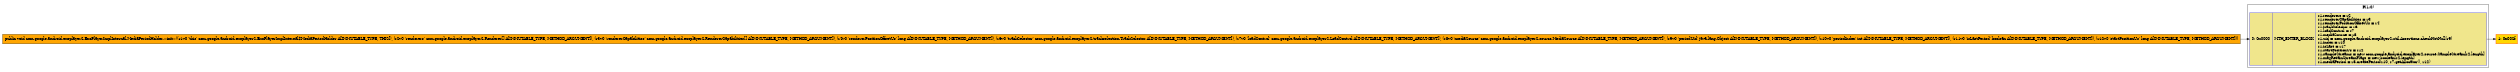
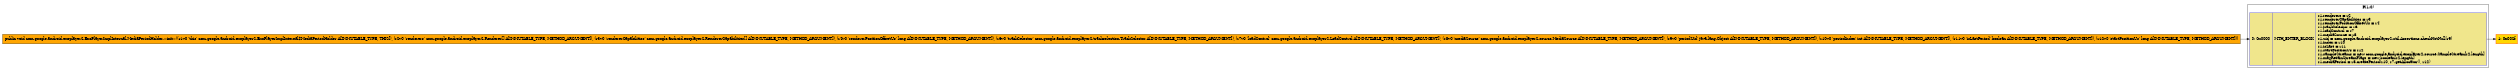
  digraph {
    rankdir=LR
    node [shape=record style=filled]
-   n1 [color=blue label="{0\:\ 0x0000|MTH_ENTER_BLOCK\l|r1.renderers = r2\lr1.rendererCapabilities = r3\lr1.rendererPositionOffsetUs = r4\lr1.trackSelector = r6\lr1.loadControl = r7\lr1.mediaSource = r8\lr1.uid = com.google.android.exoplayer2.util.Assertions.checkNotNull(r9)\lr1.index = r10\lr1.isLast = r17\lr1.startPositionUs = r12\lr1.sampleStreams = new com.google.android.exoplayer2.source.SampleStream[r2.length]\lr1.mayRetainStreamFlags = new boolean[r2.length]\lr1.mediaPeriod = r8.createPeriod(r10, r7.getAllocator(), r12)\l}" fillcolor=khaki]
+   n1 [color=blue label="{0\:\ 0x0000|MTH_ENTER_BLOCK\l|r1.renderers = r2\lr1.rendererCapabilities = r3\lr1.rendererPositionOffsetUs = r4\lr1.trackSelector = r6\lr1.loadControl = r7\lr1.mediaSource = r8\lr1.uid = com.google.android.exoplayer2.util.Assertions.checkNotNull(r9)\lr1.index = r10\lr1.isLast = r11\lr1.startPositionUs = r12\lr1.sampleStreams = new com.google.android.exoplayer2.source.SampleStream[r2.length]\lr1.mayRetainStreamFlags = new boolean[r2.length]\lr1.mediaPeriod = r8.createPeriod(r10, r7.getAllocator(), r12)\l}" fillcolor=khaki]
    n2 [color=red label="{1\:\ 0x002f}" fillcolor=gold]
    n3 [label="{public void com.google.android.exoplayer2.ExoPlayerImplInternal.MediaPeriodHolder.\<init\>((r1v0 'this' com.google.android.exoplayer2.ExoPlayerImplInternal$MediaPeriodHolder A[IMMUTABLE_TYPE, THIS]), (r2v0 'renderers' com.google.android.exoplayer2.Renderer[] A[IMMUTABLE_TYPE, METHOD_ARGUMENT]), (r3v0 'rendererCapabilities' com.google.android.exoplayer2.RendererCapabilities[] A[IMMUTABLE_TYPE, METHOD_ARGUMENT]), (r4v0 'rendererPositionOffsetUs' long A[IMMUTABLE_TYPE, METHOD_ARGUMENT]), (r6v0 'trackSelector' com.google.android.exoplayer2.trackselection.TrackSelector A[IMMUTABLE_TYPE, METHOD_ARGUMENT]), (r7v0 'loadControl' com.google.android.exoplayer2.LoadControl A[IMMUTABLE_TYPE, METHOD_ARGUMENT]), (r8v0 'mediaSource' com.google.android.exoplayer2.source.MediaSource A[IMMUTABLE_TYPE, METHOD_ARGUMENT]), (r9v0 'periodUid' java.lang.Object A[IMMUTABLE_TYPE, METHOD_ARGUMENT]), (r10v0 'periodIndex' int A[IMMUTABLE_TYPE, METHOD_ARGUMENT]), (r11v0 'isLastPeriod' boolean A[IMMUTABLE_TYPE, METHOD_ARGUMENT]), (r12v0 'startPositionUs' long A[IMMUTABLE_TYPE, METHOD_ARGUMENT])) }" fillcolor=orange]
    subgraph cluster_1 {
      label="R(1:0)"
      n1
    }
    n1 -> n2
    n3 -> n1
  }
